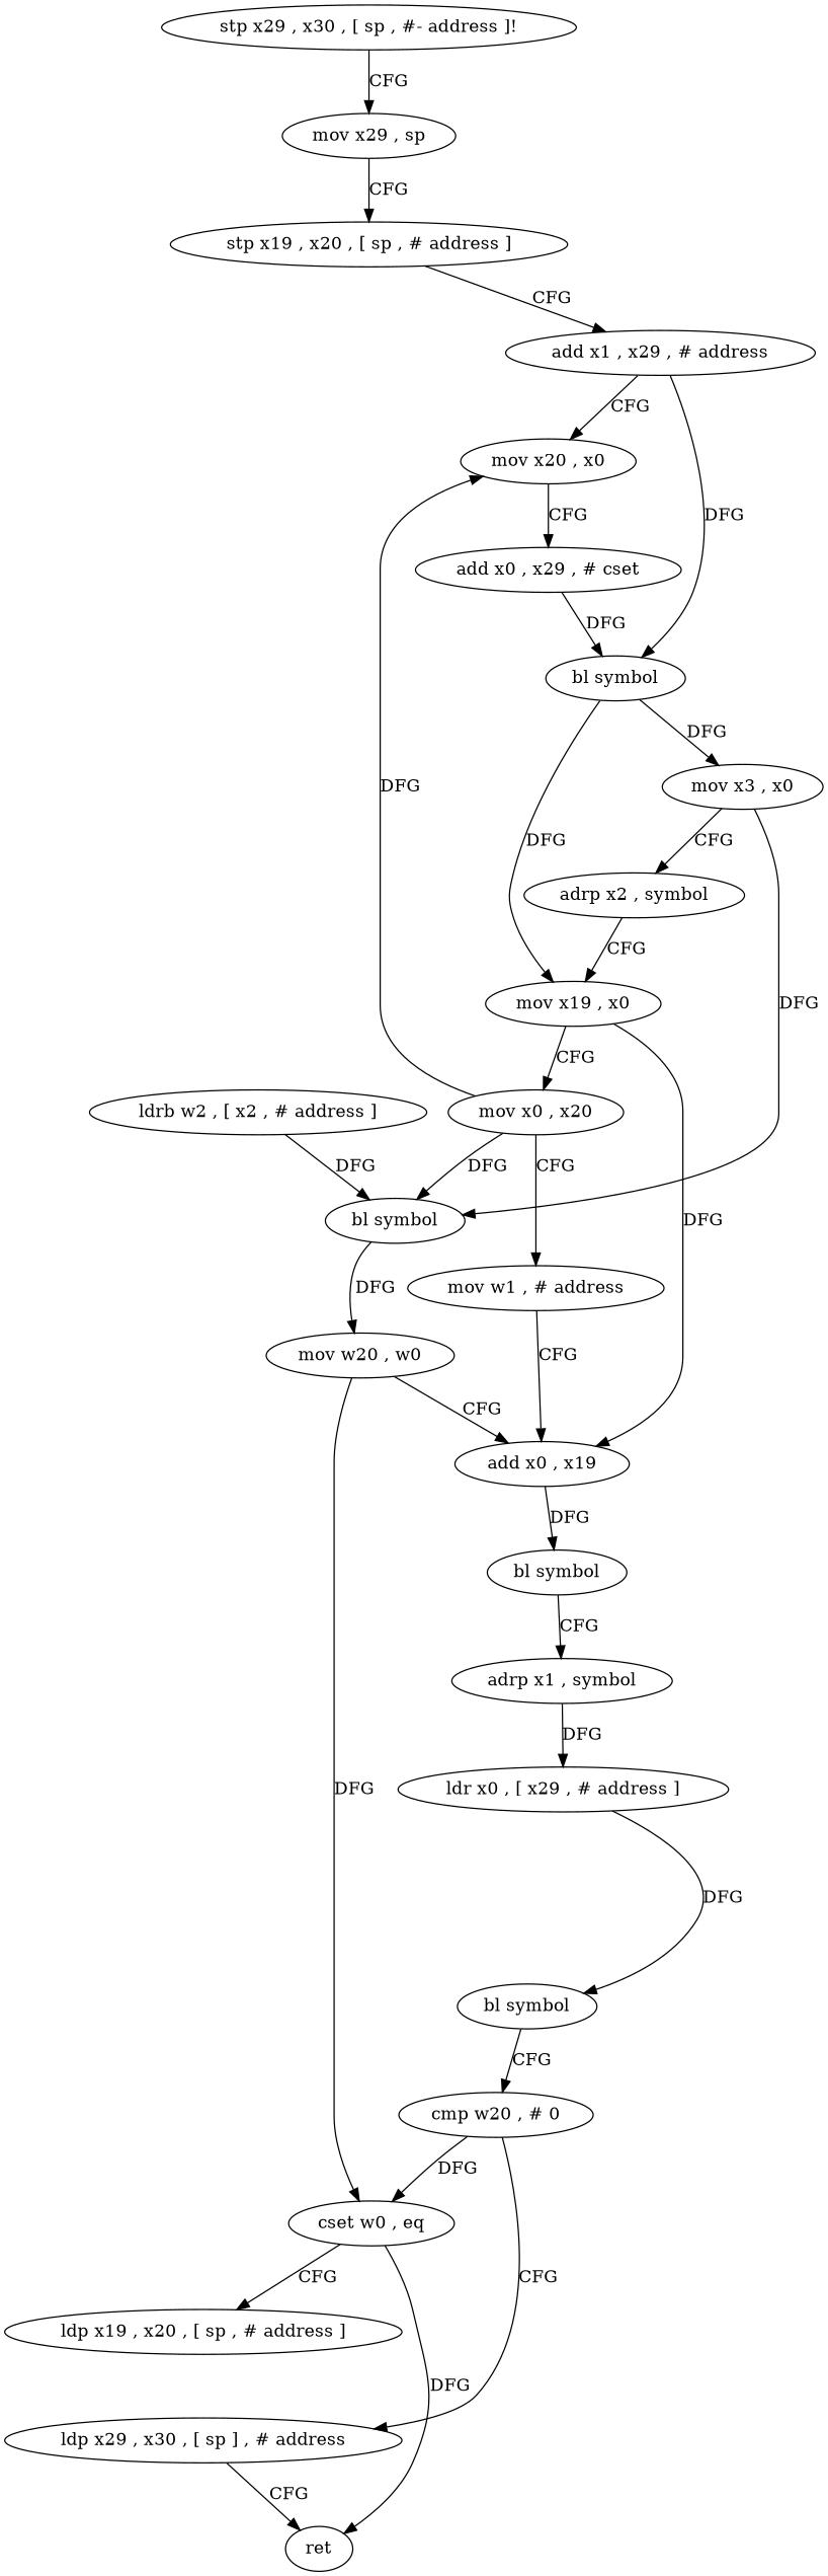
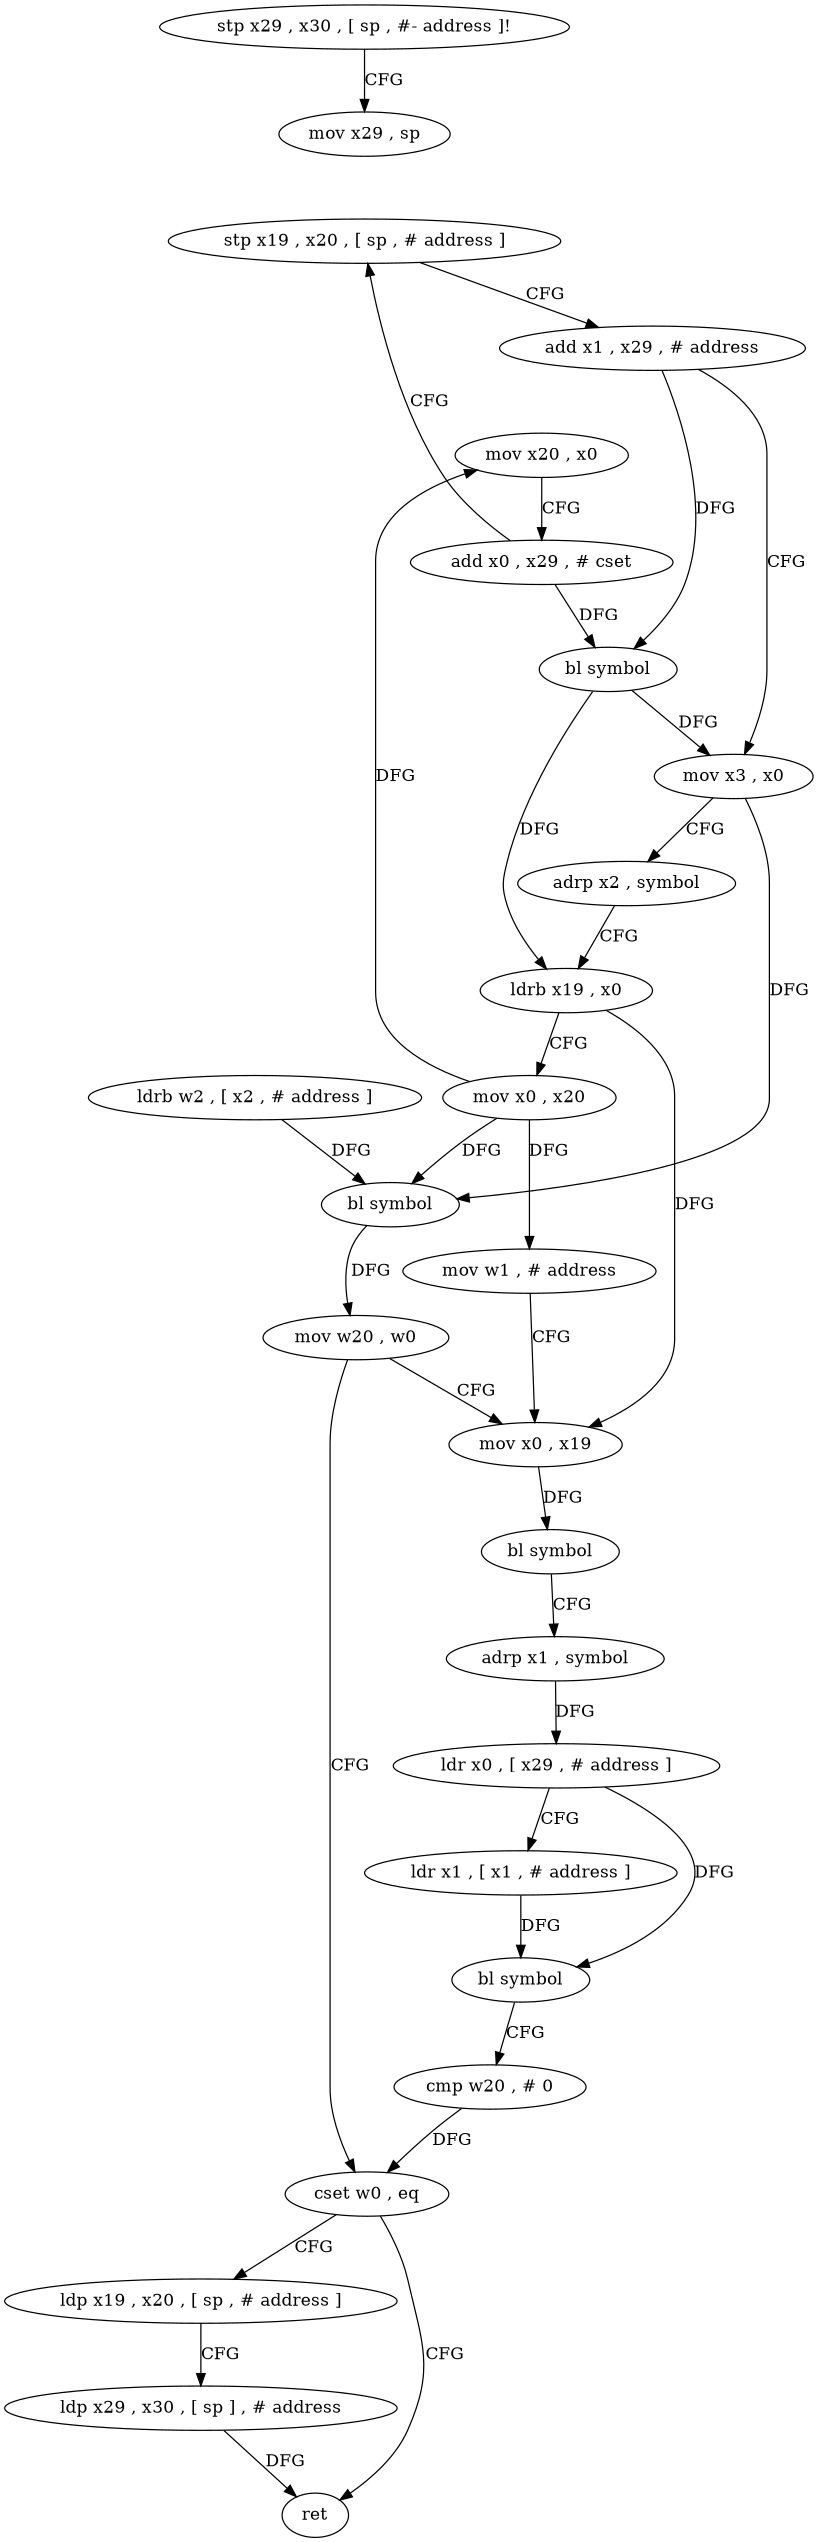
  digraph {
    n1 [label="stp x29 , x30 , [ sp , #- address ]!"]
    n2 [label="mov x29 , sp"]
    n3 [label="stp x19 , x20 , [ sp , # address ]"]
    n4 [label="add x1 , x29 , # address"]
    n5 [label="mov x20 , x0"]
    n6 [label="bl symbol"]
    n7 [label="add x0 , x29 , # cset"]
    n8 [label="mov x3 , x0"]
-   n9 [label="mov x19 , x0"]
+   n9 [label="ldrb x19 , x0"]
    n10 [label="mov x0 , x20"]
    n11 [label="bl symbol"]
    n12 [label="mov w1 , # address"]
    n13 [label="adrp x2 , symbol"]
-   n14 [label="add x0 , x19"]
+   n14 [label="mov x0 , x19"]
    n15 [label="mov w20 , w0"]
    n16 [label="bl symbol"]
    n17 [label="ldrb w2 , [ x2 , # address ]"]
    n18 [label="cset w0 , eq"]
    n19 [label="ldp x19 , x20 , [ sp , # address ]"]
    n20 [label=ret]
    n21 [label="adrp x1 , symbol"]
    n22 [label="ldr x0 , [ x29 , # address ]"]
+   n23 [label="ldr x1 , [ x1 , # address ]"]
    n24 [label="bl symbol"]
    n25 [label="cmp w20 , # 0"]
    n26 [label="ldp x29 , x30 , [ sp ] , # address"]
    n1 -> n2 [label=CFG]
-   n2 -> n3 [label=CFG]
+   n7 -> n3 [label=CFG]
    n3 -> n4 [label=CFG]
-   n4 -> n5 [label=CFG]
+   n4 -> n8 [label=CFG]
    n4 -> n6 [label=DFG]
    n5 -> n7 [label=CFG]
    n6 -> n8 [label=DFG]
    n6 -> n9 [label=DFG]
    n7 -> n6 [label=DFG]
    n8 -> n11 [label=DFG]
    n8 -> n13 [label=CFG]
    n9 -> n10 [label=CFG]
    n9 -> n14 [label=DFG]
    n10 -> n5 [label=DFG]
    n10 -> n11 [label=DFG]
-   n10 -> n12 [label=CFG]
+   n10 -> n12 [label=DFG]
    n11 -> n15 [label=DFG]
    n12 -> n14 [label=CFG]
    n13 -> n9 [label=CFG]
    n14 -> n16 [label=DFG]
    n15 -> n14 [label=CFG]
-   n15 -> n18 [label=DFG]
+   n15 -> n18 [label=CFG]
    n16 -> n21 [label=CFG]
    n17 -> n11 [label=DFG]
    n18 -> n19 [label=CFG]
-   n18 -> n20 [label=DFG]
-   n25 -> n26 [label=CFG]
+   n18 -> n20 [label=CFG]
+   n19 -> n26 [label=CFG]
    n21 -> n22 [label=DFG]
+   n22 -> n23 [label=CFG]
    n22 -> n24 [label=DFG]
+   n23 -> n24 [label=DFG]
    n24 -> n25 [label=CFG]
    n25 -> n18 [label=DFG]
-   n26 -> n20 [label=CFG]
+   n26 -> n20 [label=DFG]
  }
